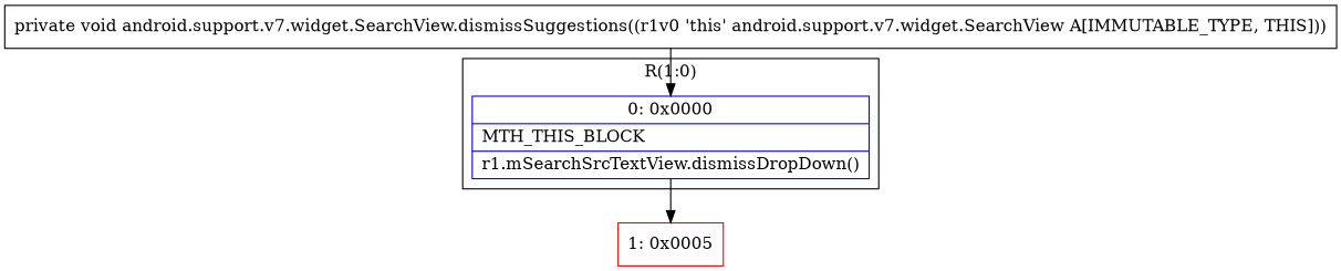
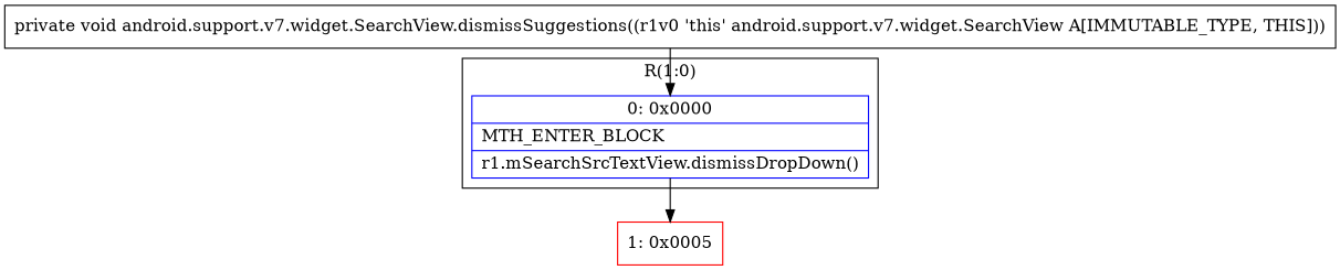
  digraph {
    node [shape=record]
-   n1 [color=blue label="{0\:\ 0x0000|MTH_THIS_BLOCK\l|r1.mSearchSrcTextView.dismissDropDown()\l}"]
+   n1 [color=blue label="{0\:\ 0x0000|MTH_ENTER_BLOCK\l|r1.mSearchSrcTextView.dismissDropDown()\l}"]
    n2 [color=red label="{1\:\ 0x0005}"]
    n3 [label="{private void android.support.v7.widget.SearchView.dismissSuggestions((r1v0 'this' android.support.v7.widget.SearchView A[IMMUTABLE_TYPE, THIS])) }"]
    subgraph cluster_1 {
      label="R(1:0)"
      n1
    }
    n1 -> n2
    n3 -> n1
  }
